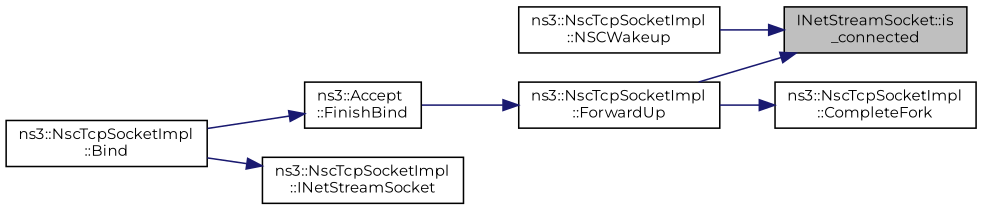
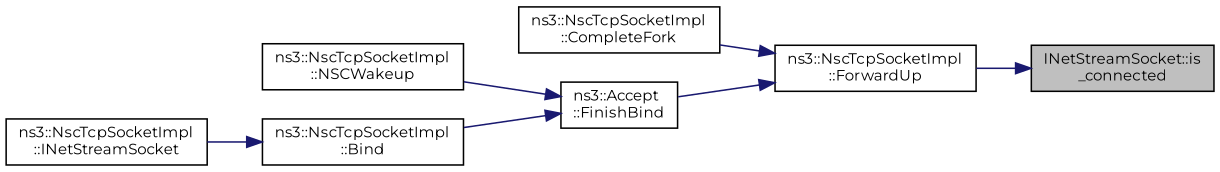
  digraph {
    fontname=Montserrat
    rankdir=RL
    node [color=black fillcolor=white fontname=Montserrat fontsize=10 shape=record style=filled]
    edge [color=midnightblue dir=back fontname=Montserrat fontsize=10 labelfontname=Helvetica labelfontsize=10 style=solid]
    n1 [fillcolor=grey75 fontcolor=black height=0.2 label="INetStreamSocket::is\l_connected" width=0.4]
    n2 [height=0.2 label="ns3::NscTcpSocketImpl\l::NSCWakeup" width=0.4]
    n3 [height=0.2 label="ns3::NscTcpSocketImpl\l::ForwardUp" width=0.4]
    n4 [height=0.2 label="ns3::NscTcpSocketImpl\l::CompleteFork" width=0.4]
    n5 [height=0.2 label="ns3::Accept\l::FinishBind" width=0.4]
    n6 [height=0.2 label="ns3::NscTcpSocketImpl\l::Bind" width=0.4]
    n7 [height=0.2 label="ns3::NscTcpSocketImpl\l::INetStreamSocket" width=0.4]
-   n1 -> n2
+   n5 -> n2
    n1 -> n3
-   n4 -> n3
+   n3 -> n4
    n3 -> n5
    n5 -> n6
-   n7 -> n6
+   n6 -> n7
  }
